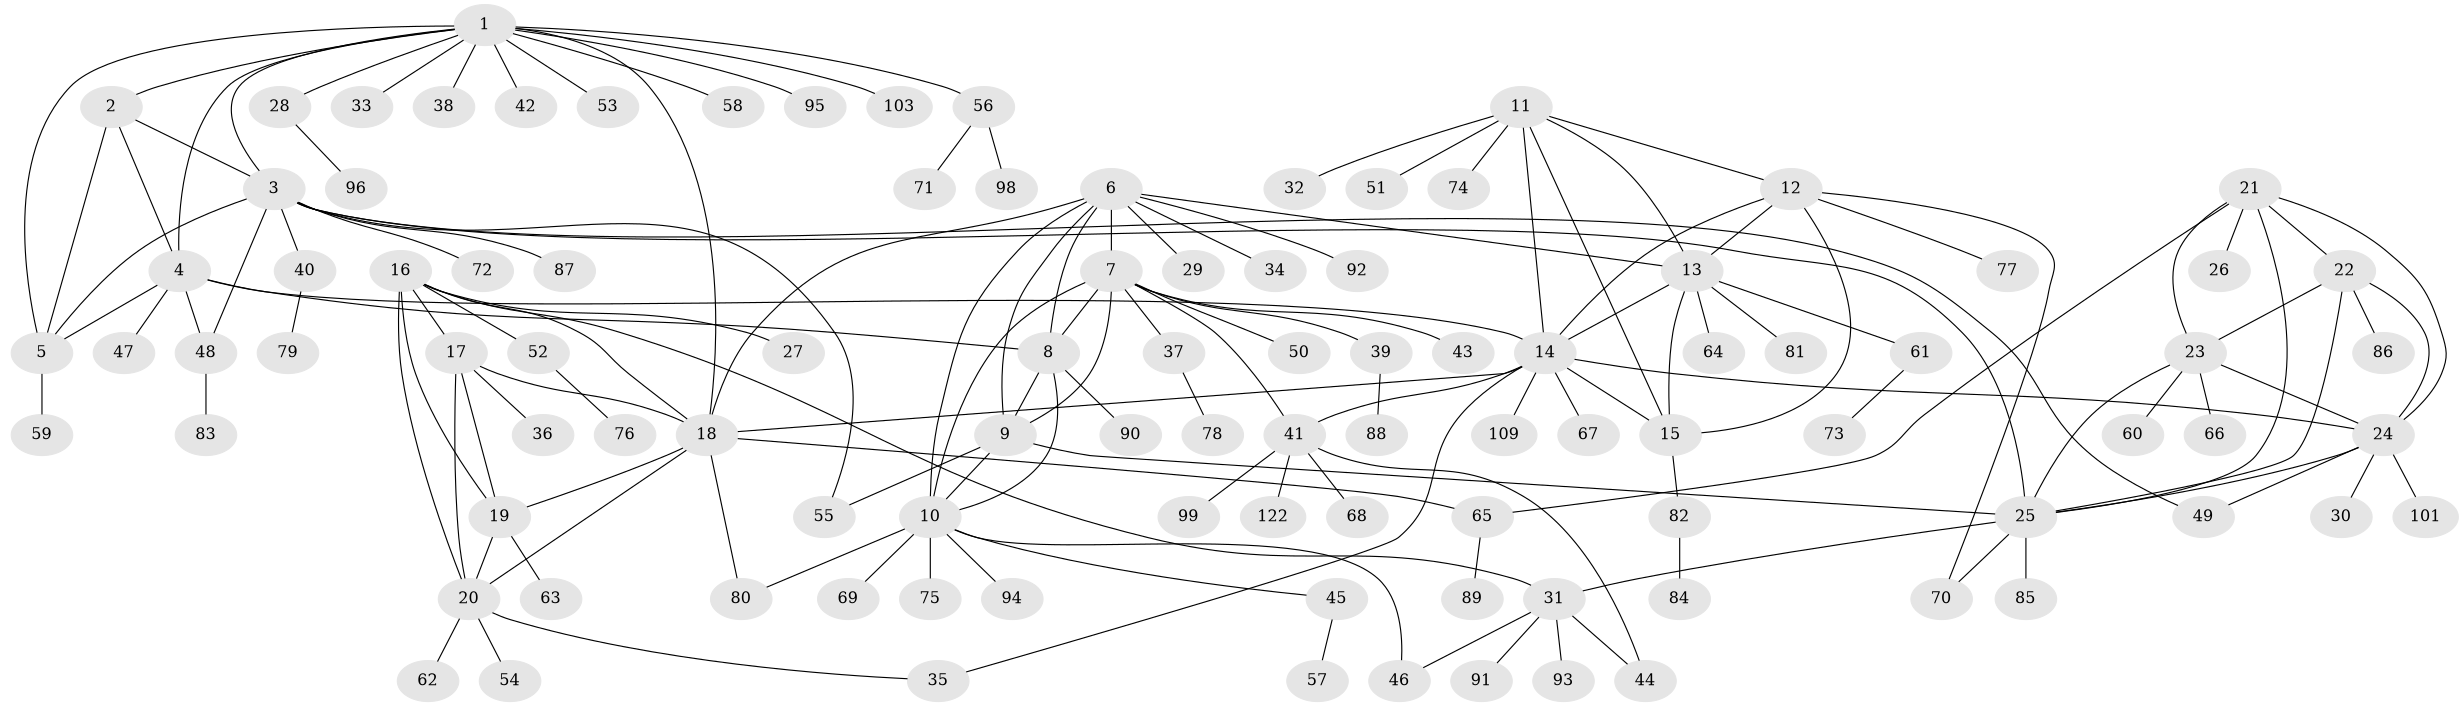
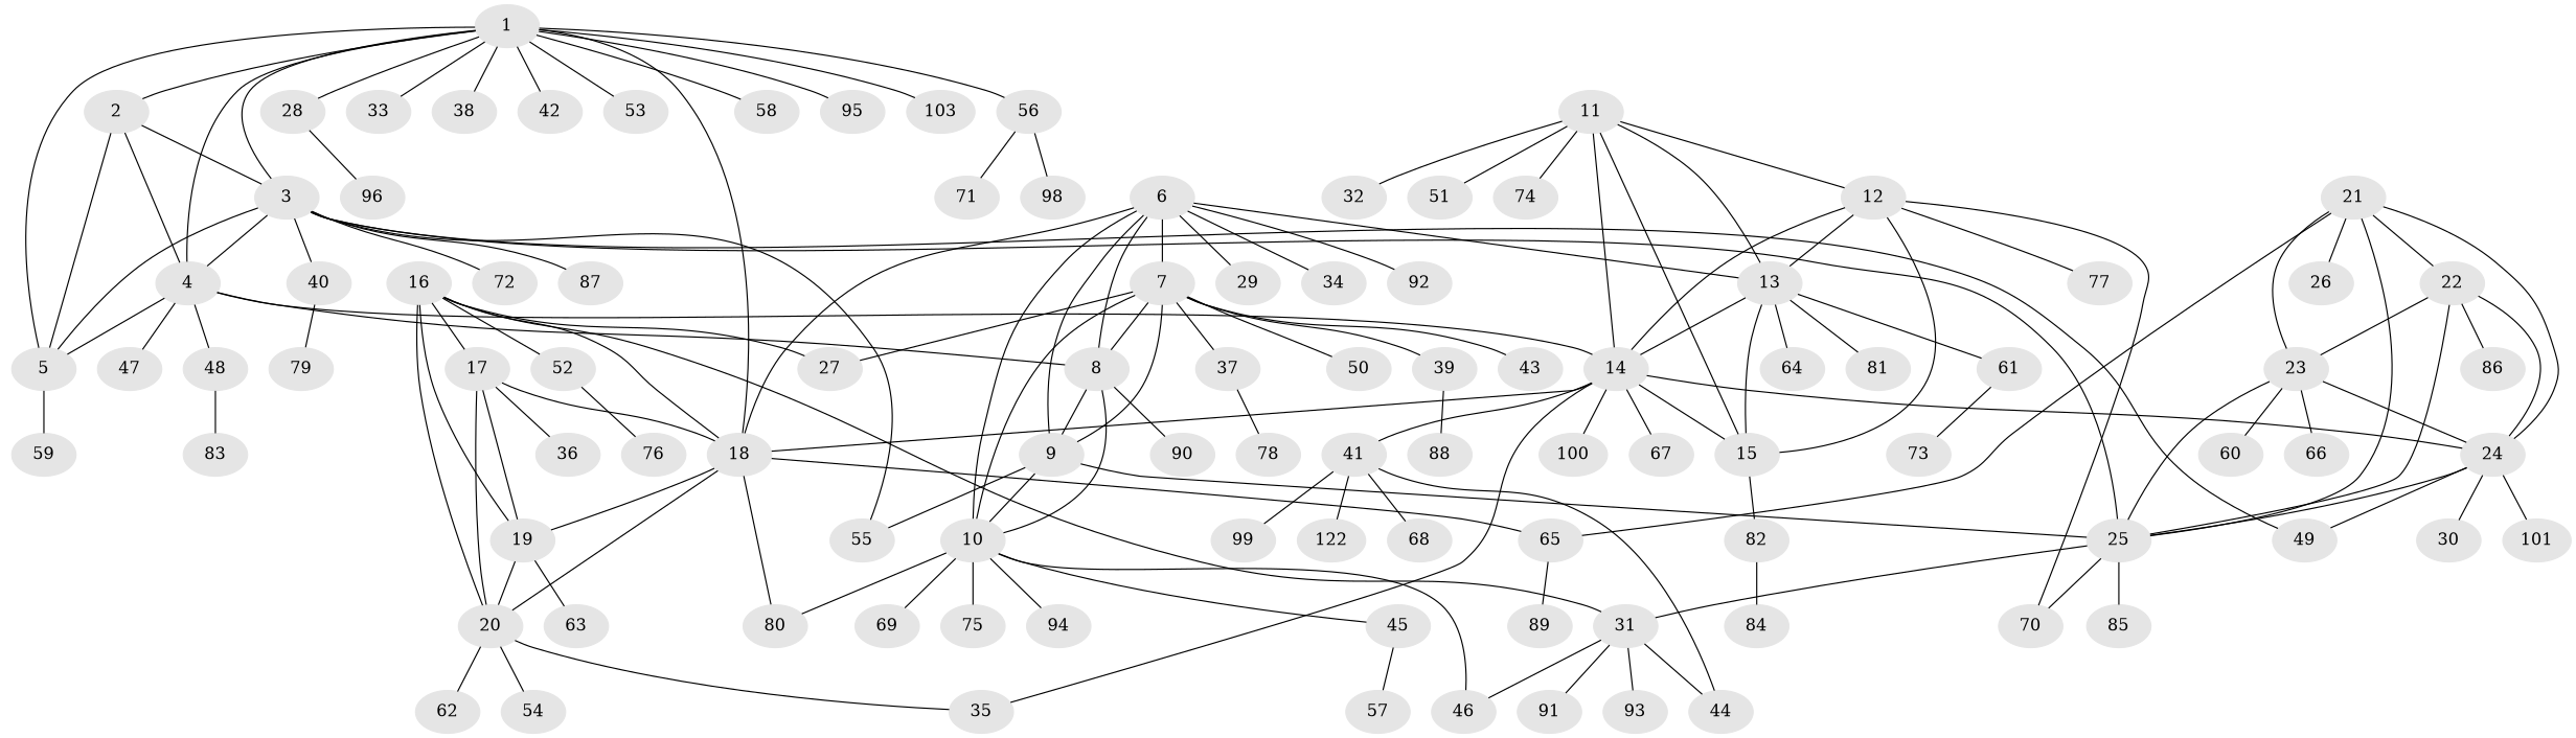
  graph {
    node [color=gray90 style=filled]
    1
    2
    3
    4
    5
    18
    28
    33
    38
    42
    53
    56
    58
    95
    103
    25
    40
    49
    55
    72
    87
    8
    14
    47
    48
    59
    80
    19
    20
    65
    96
    71
    98
    70
    31
    85
    79
    9
    10
    90
    41
    15
    24
    35
    67
-   100 [label=109]
+   100
    83
    6
    7
    13
    29
    34
    92
    37
    39
    43
    50
    45
    46
    69
    75
    94
    61
    64
    81
    78
    88
    44
    68
    99
    n71 [label=122]
    57
    11
    12
    32
    51
    74
    77
    82
    73
    30
    101
    84
    16
    17
    27
    52
    36
    63
    54
    62
    91
    93
    76
    21
    22
    23
    26
    89
    86
    60
    66
    1 -- 2
    1 -- 3
    1 -- 4
    1 -- 5
    1 -- 18
    1 -- 28
    1 -- 33
    1 -- 38
    1 -- 42
    1 -- 53
    1 -- 56
    1 -- 58
    1 -- 95
    1 -- 103
    2 -- 3
    2 -- 4
    2 -- 5
-   3 -- 48
+   3 -- 4
    3 -- 5
    3 -- 25
    3 -- 40
    3 -- 49
    3 -- 55
    3 -- 72
    3 -- 87
    4 -- 5
    4 -- 8
    4 -- 14
    4 -- 47
    4 -- 48
    5 -- 59
    18 -- 80
    18 -- 19
    18 -- 20
    18 -- 65
    28 -- 96
    56 -- 71
    56 -- 98
    25 -- 70
    25 -- 31
    25 -- 85
    40 -- 79
    8 -- 9
    8 -- 10
    8 -- 90
    14 -- 18
    14 -- 41
    14 -- 15
    14 -- 24
    14 -- 35
    14 -- 67
    14 -- 100
    48 -- 83
    19 -- 20
    19 -- 63
    20 -- 35
    20 -- 54
    20 -- 62
    65 -- 89
    31 -- 46
    31 -- 44
    31 -- 91
    31 -- 93
    9 -- 25
    9 -- 55
    9 -- 10
    10 -- 80
    10 -- 45
    10 -- 46
    10 -- 69
    10 -- 75
    10 -- 94
    41 -- 44
    41 -- 68
    41 -- 99
    41 -- n71
    15 -- 82
    24 -- 25
    24 -- 49
    24 -- 30
    24 -- 101
    6 -- 18
    6 -- 8
    6 -- 9
    6 -- 10
    6 -- 7
    6 -- 13
    6 -- 29
    6 -- 34
    6 -- 92
    7 -- 8
    7 -- 9
    7 -- 10
-   7 -- 41
+   7 -- 27
    7 -- 37
    7 -- 39
    7 -- 43
    7 -- 50
    13 -- 14
    13 -- 15
    13 -- 61
    13 -- 64
    13 -- 81
    37 -- 78
    39 -- 88
    45 -- 57
    61 -- 73
    11 -- 14
    11 -- 15
    11 -- 13
    11 -- 12
    11 -- 32
    11 -- 51
    11 -- 74
    12 -- 14
    12 -- 70
    12 -- 15
    12 -- 13
    12 -- 77
    82 -- 84
    16 -- 18
    16 -- 19
    16 -- 20
    16 -- 31
    16 -- 17
    16 -- 27
    16 -- 52
    17 -- 18
    17 -- 19
    17 -- 20
    17 -- 36
    52 -- 76
    21 -- 25
    21 -- 65
    21 -- 24
    21 -- 22
    21 -- 23
    21 -- 26
    22 -- 25
    22 -- 24
    22 -- 23
    22 -- 86
    23 -- 25
    23 -- 24
    23 -- 60
    23 -- 66
  }
